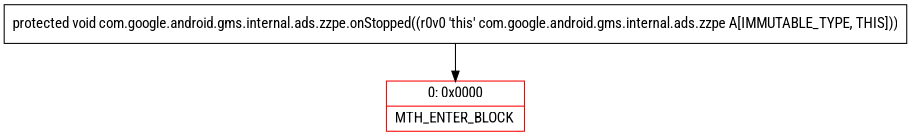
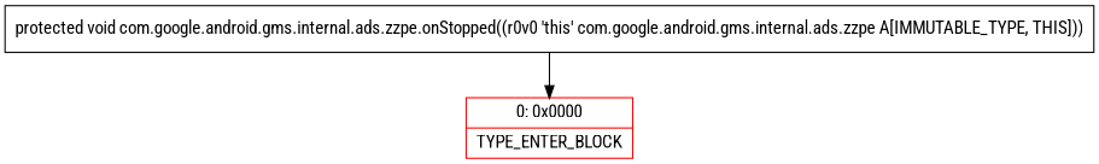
  digraph {
    fontname="Roboto Condensed"
    node [shape=record fontname="Roboto Condensed"]
-   n1 [color=red label="{0\:\ 0x0000|MTH_ENTER_BLOCK\l}"]
+   n1 [color=red label="{0\:\ 0x0000|TYPE_ENTER_BLOCK\l}"]
    n2 [label="{protected void com.google.android.gms.internal.ads.zzpe.onStopped((r0v0 'this' com.google.android.gms.internal.ads.zzpe A[IMMUTABLE_TYPE, THIS])) }"]
    subgraph cluster_1 {
      label="R(0)"
    }
    n2 -> n1 [fontname="Roboto Condensed"]
  }
